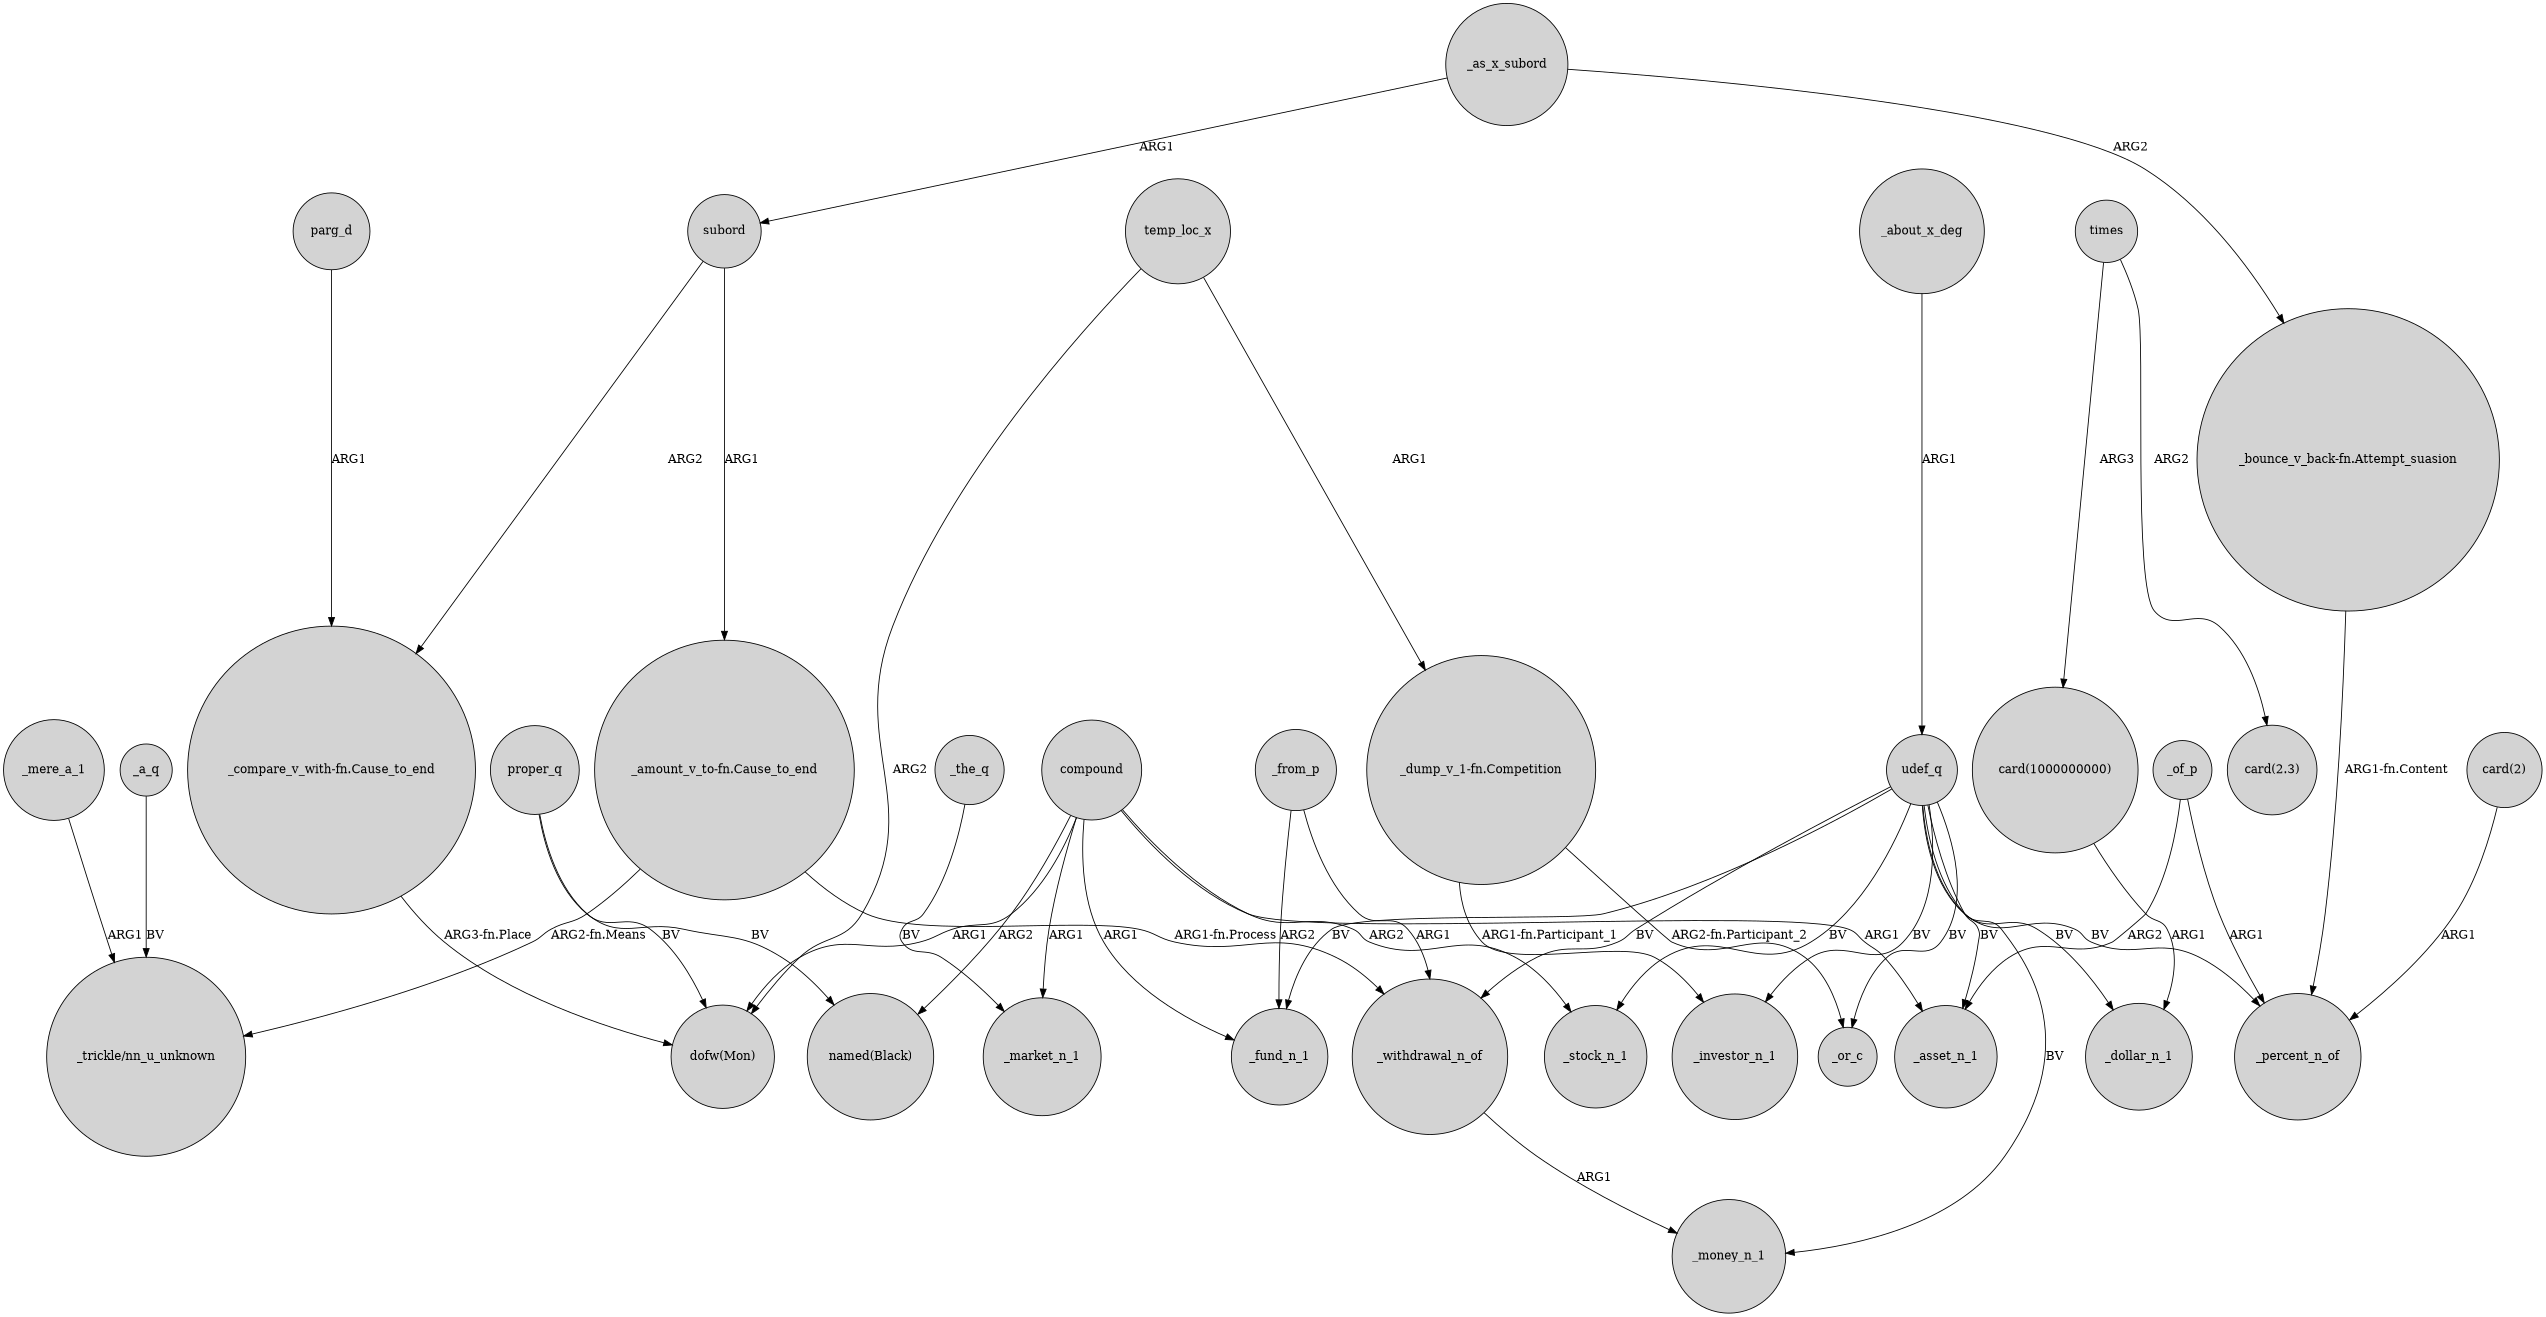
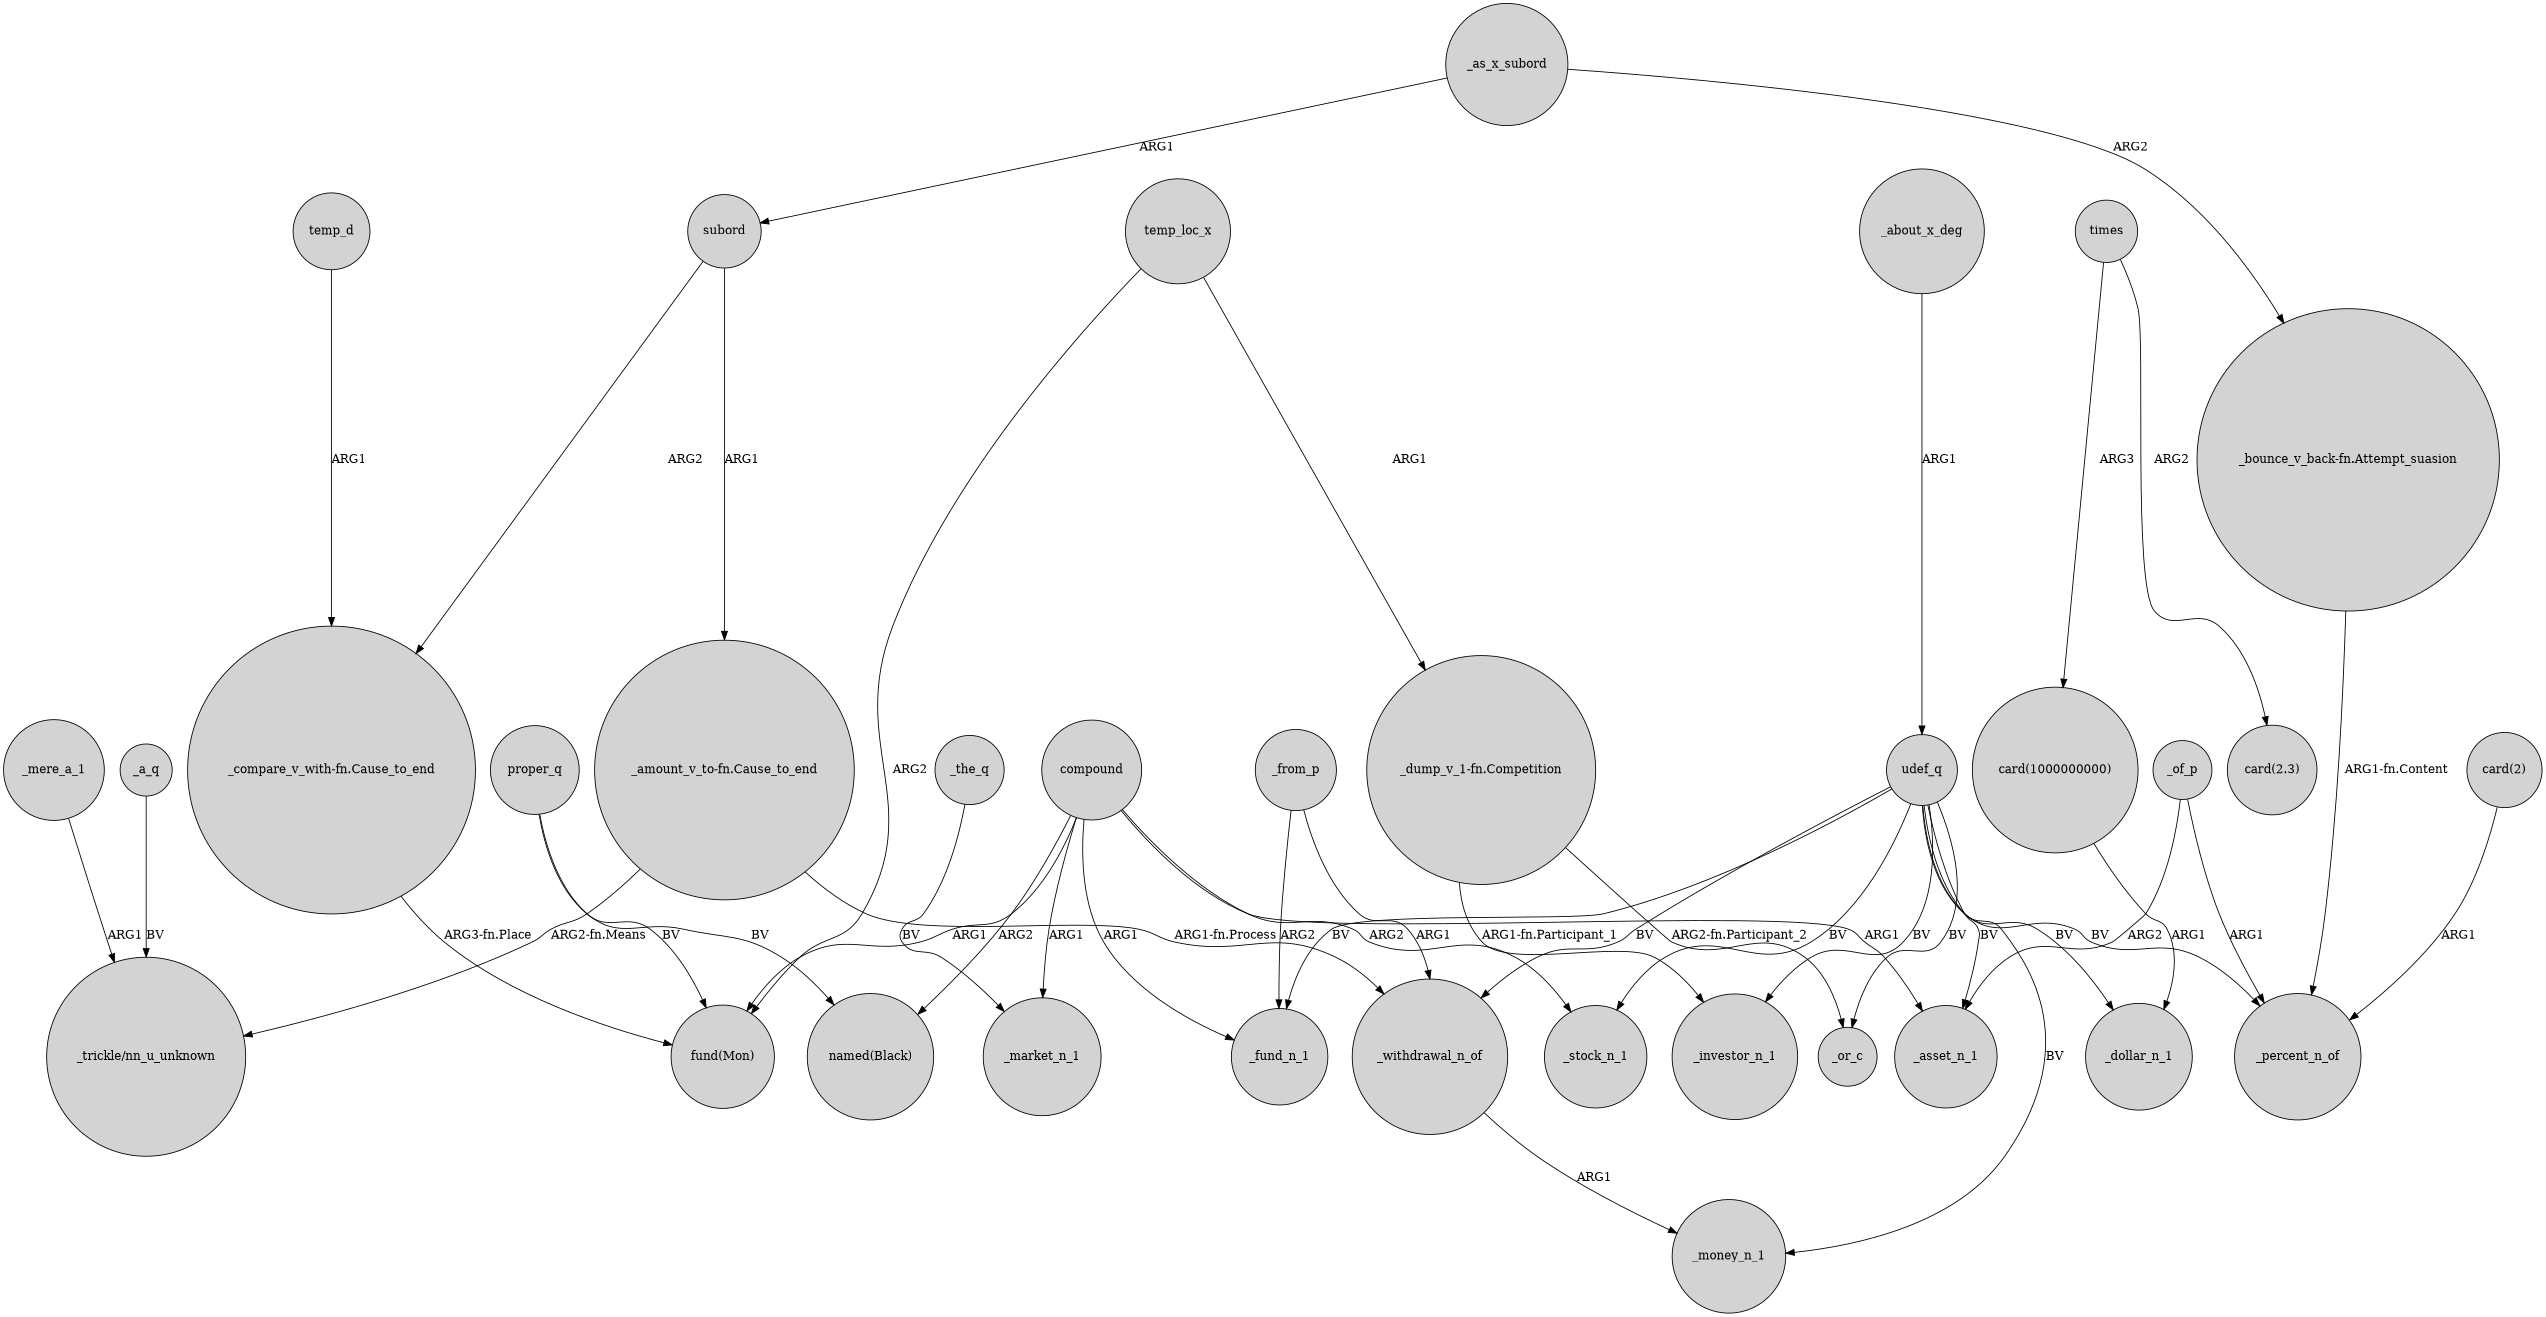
  digraph {
    node [shape=circle style=filled]
    "card(1000000000)"
    _dollar_n_1
    times
    "card(2.3)"
    "_amount_v_to-fn.Cause_to_end"
    "_trickle/nn_u_unknown"
    _withdrawal_n_of
    _money_n_1
    subord
    "_compare_v_with-fn.Cause_to_end"
-   "dofw(Mon)"
+   "dofw(Mon)" [label="fund(Mon)"]
    "_dump_v_1-fn.Competition"
    _investor_n_1
    _or_c
    _from_p
    _fund_n_1
    udef_q
    _asset_n_1
    _percent_n_of
    _stock_n_1
    temp_loc_x
    proper_q
    "named(Black)"
-   parg_d
+   parg_d [label=temp_d]
    _of_p
    _the_q
    _market_n_1
    _as_x_subord
    "_bounce_v_back-fn.Attempt_suasion"
    _about_x_deg
    compound
    "card(2)"
    _a_q
    _mere_a_1
    "card(1000000000)" -> _dollar_n_1 [label=ARG1]
    times -> "card(1000000000)" [label=ARG3]
    times -> "card(2.3)" [label=ARG2]
    "_amount_v_to-fn.Cause_to_end" -> "_trickle/nn_u_unknown" [label="ARG2-fn.Means"]
    "_amount_v_to-fn.Cause_to_end" -> _withdrawal_n_of [label="ARG1-fn.Process"]
    _withdrawal_n_of -> _money_n_1 [label=ARG1]
    subord -> "_amount_v_to-fn.Cause_to_end" [label=ARG1]
    subord -> "_compare_v_with-fn.Cause_to_end" [label=ARG2]
    "_compare_v_with-fn.Cause_to_end" -> "dofw(Mon)" [label="ARG3-fn.Place"]
    "_dump_v_1-fn.Competition" -> _investor_n_1 [label="ARG1-fn.Participant_1"]
    "_dump_v_1-fn.Competition" -> _or_c [label="ARG2-fn.Participant_2"]
    _from_p -> _withdrawal_n_of [label=ARG1]
    _from_p -> _fund_n_1 [label=ARG2]
    udef_q -> _dollar_n_1 [label=BV]
    udef_q -> _withdrawal_n_of [label=BV]
    udef_q -> _money_n_1 [label=BV]
    udef_q -> _investor_n_1 [label=BV]
    udef_q -> _or_c [label=BV]
    udef_q -> _fund_n_1 [label=BV]
    udef_q -> _asset_n_1 [label=BV]
    udef_q -> _percent_n_of [label=BV]
    udef_q -> _stock_n_1 [label=BV]
    temp_loc_x -> "dofw(Mon)" [label=ARG2]
    temp_loc_x -> "_dump_v_1-fn.Competition" [label=ARG1]
    proper_q -> "dofw(Mon)" [label=BV]
    proper_q -> "named(Black)" [label=BV]
    parg_d -> "_compare_v_with-fn.Cause_to_end" [label=ARG1]
    _of_p -> _asset_n_1 [label=ARG2]
    _of_p -> _percent_n_of [label=ARG1]
    _the_q -> _market_n_1 [label=BV]
    _as_x_subord -> subord [label=ARG1]
    _as_x_subord -> "_bounce_v_back-fn.Attempt_suasion" [label=ARG2]
    "_bounce_v_back-fn.Attempt_suasion" -> _percent_n_of [label="ARG1-fn.Content"]
    _about_x_deg -> udef_q [label=ARG1]
    compound -> "dofw(Mon)" [label=ARG1]
    compound -> _fund_n_1 [label=ARG1]
    compound -> _asset_n_1 [label=ARG1]
    compound -> _stock_n_1 [label=ARG2]
    compound -> "named(Black)" [label=ARG2]
    compound -> _market_n_1 [label=ARG1]
    "card(2)" -> _percent_n_of [label=ARG1]
    _a_q -> "_trickle/nn_u_unknown" [label=BV]
    _mere_a_1 -> "_trickle/nn_u_unknown" [label=ARG1]
  }
